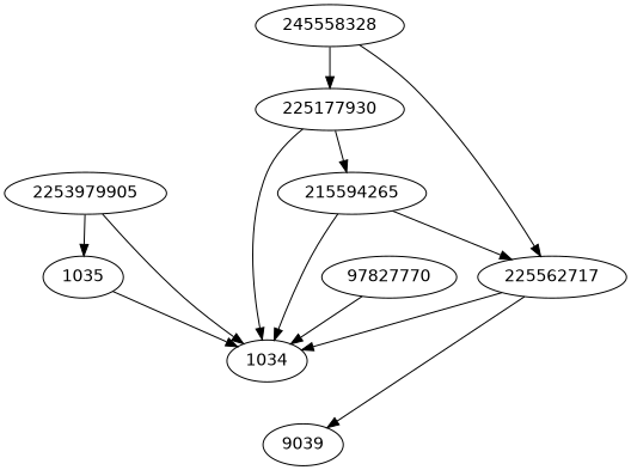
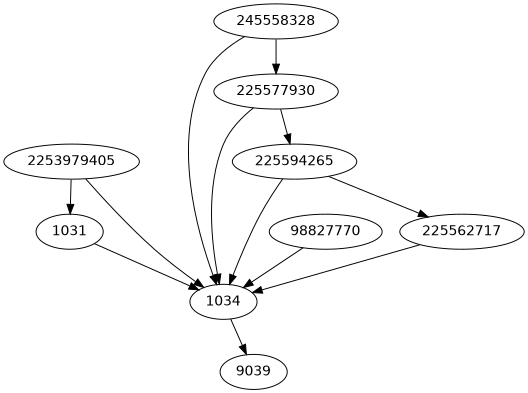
  strict digraph {
    fontname="DejaVu Sans"
    node [fontname="DejaVu Sans"]
    edge [fontname="DejaVu Sans"]
-   2253979905
-   1035
+   2253979905 [label=2253979405]
+   1035 [label=1031]
    1034
    n4 [label=9039]
-   225577930 [label=225177930]
-   225594265 [label=215594265]
+   225577930
+   225594265
    225562717
    n8 [label=245558328]
-   97827770
+   97827770 [label=98827770]
    2253979905 -> 1035
    2253979905 -> 1034
    1035 -> 1034
-   225562717 -> n4
+   1034 -> n4
    225577930 -> 1034
    225577930 -> 225594265
    225594265 -> 1034
    225594265 -> 225562717
    225562717 -> 1034
-   n8 -> 225562717
+   n8 -> 1034
    n8 -> 225577930
    97827770 -> 1034
  }
